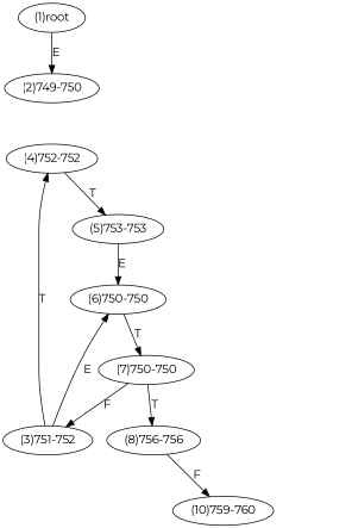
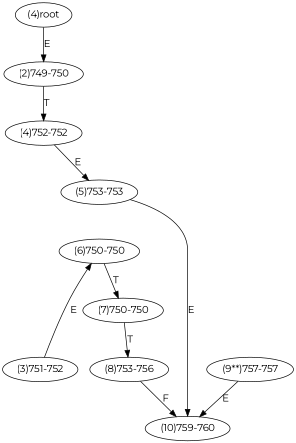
  digraph {
    fontname=Montserrat
    node [fontname=Montserrat]
    edge [fontname=Montserrat]
-   n1 [label="(1)root"]
+   n1 [label="(4)root"]
    n2 [label="(2)749-750"]
    n3 [label="(7)750-750"]
    n4 [label="(3)751-752"]
-   n5 [label="(8)756-756"]
+   n5 [label="(8)753-756"]
    n6 [label="(4)752-752"]
    n7 [label="(6)750-750"]
    n8 [label="(5)753-753"]
    n9 [label="(10)759-760"]
+   n10 [label="(9**)757-757"]
    n1 -> n2 [label=E]
-   n3 -> n4 [label=F]
    n3 -> n5 [label=T]
-   n4 -> n6 [label=T]
+   n2 -> n6 [label=T]
    n4 -> n7 [label=E]
    n5 -> n9 [label=F]
-   n6 -> n8 [label=T]
+   n6 -> n8 [label=E]
    n7 -> n3 [label=T]
-   n8 -> n7 [label=E]
+   n8 -> n9 [label=E]
+   n10 -> n9 [label=E]
  }
